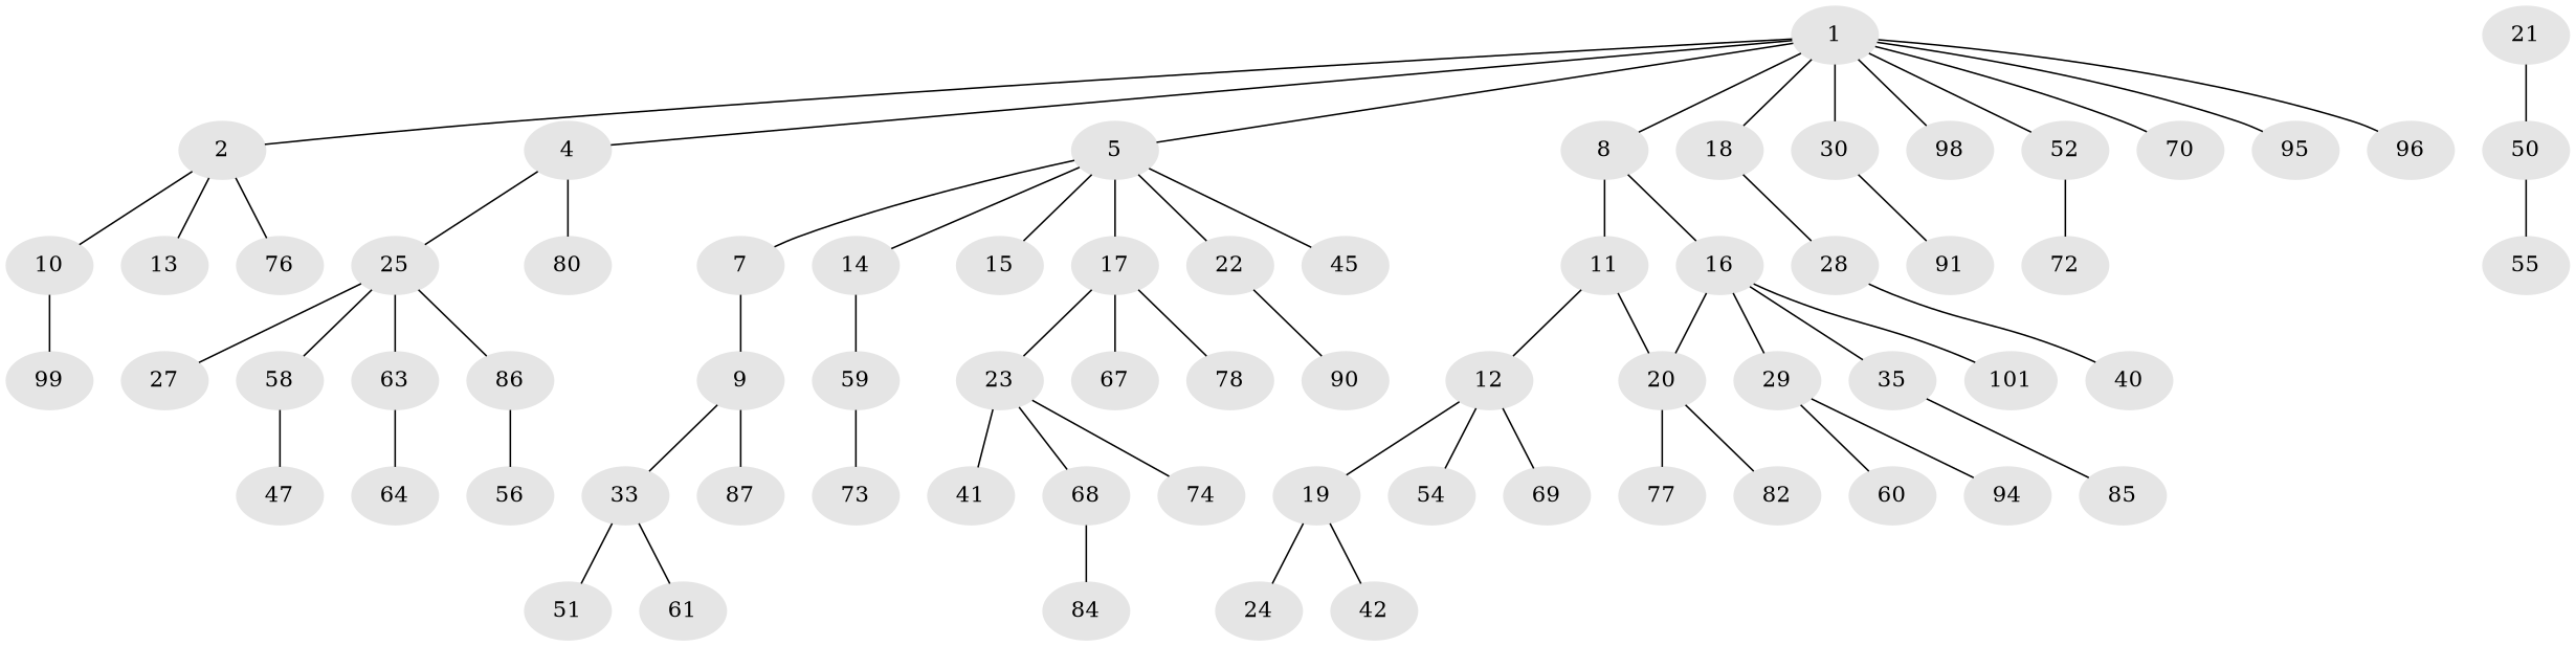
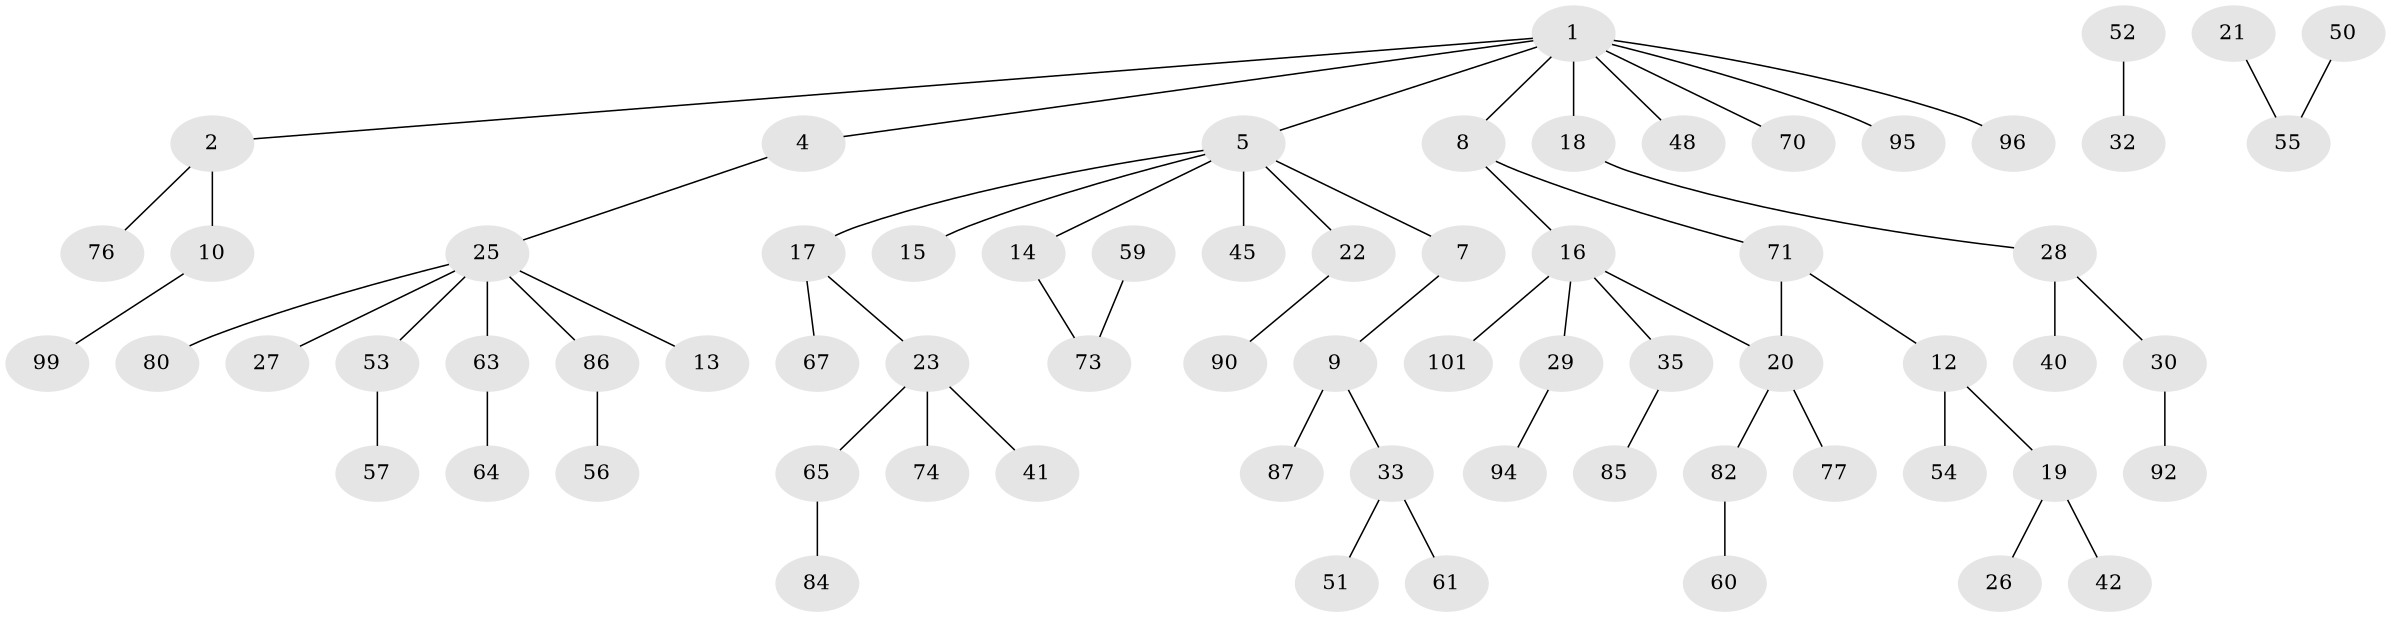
  graph {
    node [color=gray90 style=filled]
    1 [super="+3"]
    2 [super="+37"]
    4 [super="+36"]
    5 [super="+6"]
    8
    18 [super="+41"]
    30 [super="+83"]
-   48 [label=98]
+   48
    52 [super="+62"]
    70
    95
    96
    10 [super="+68"]
    13
    76
    25 [super="+26"]
    80
    7
    14
    15 [super="+66"]
    17 [super="+89"]
    22 [super="+31"]
    45 [super="+49"]
-   11
+   11 [label=71]
    16 [super="+34"]
    28 [super="+91"]
-   92 [label=91]
-   72
+   92
+   72 [label=32]
    99
    27 [super="+39"]
-   53 [label=58]
+   53
    63
    86
    9 [super="+38"]
    59
    23 [super="+32"]
    67 [super="+100"]
-   78
    90 [super="+98"]
    33 [super="+79"]
    87
    12 [super="+97"]
    20 [super="+58"]
    29 [super="+46"]
    35 [super="+71"]
    101
    51
    61
    19 [super="+43"]
    54
-   69
    21
    50
-   24
+   24 [label=26]
    42
    73 [super="+81"]
    77
    82
    60
    94
    85
    n62 [label=41]
-   65 [super="+88" label=68]
+   65 [super="+88"]
    74
    40 [super="+47"]
    55 [super="+93"]
    84
-   57 [label=47]
+   57
    64
    56 [super="+75"]
    1 -- 2
    1 -- 4
    1 -- 5
    1 -- 8
    1 -- 18
-   1 -- 30
+   28 -- 30
    1 -- 48
-   1 -- 52
    1 -- 70
    1 -- 95
    1 -- 96
    2 -- 10
-   2 -- 13
+   25 -- 13
    2 -- 76
    4 -- 25
-   4 -- 80
+   25 -- 80
    5 -- 7
    5 -- 14
    5 -- 15
    5 -- 17
    5 -- 22
    5 -- 45
    8 -- 11
    8 -- 16
    18 -- 28
    30 -- 92
    52 -- 72
    10 -- 99
    25 -- 27
    25 -- 53
    25 -- 63
    25 -- 86
    7 -- 9
-   14 -- 59
+   14 -- 73
    17 -- 23
    17 -- 67
-   17 -- 78
    22 -- 90
    11 -- 12
    11 -- 20
    16 -- 20
    16 -- 29
    16 -- 35
    16 -- 101
    28 -- 40
    53 -- 57
    63 -- 64
    86 -- 56
    9 -- 33
    9 -- 87
    59 -- 73
    23 -- n62
    23 -- 65
    23 -- 74
    33 -- 51
    33 -- 61
    12 -- 19
    12 -- 54
-   12 -- 69
    20 -- 77
    20 -- 82
-   29 -- 60
+   82 -- 60
    29 -- 94
    35 -- 85
    19 -- 24
    19 -- 42
-   21 -- 50
+   21 -- 55
    50 -- 55
    65 -- 84
  }
